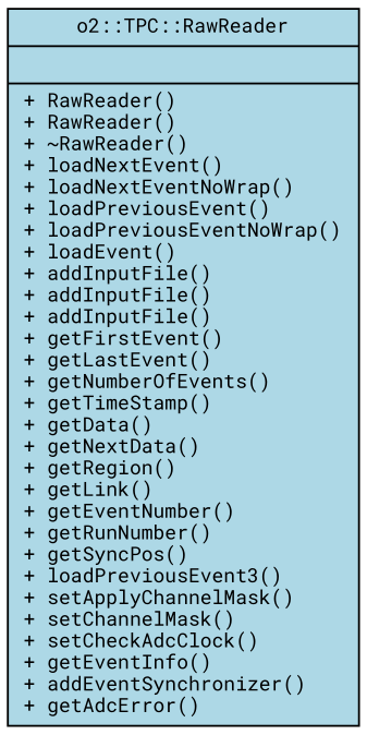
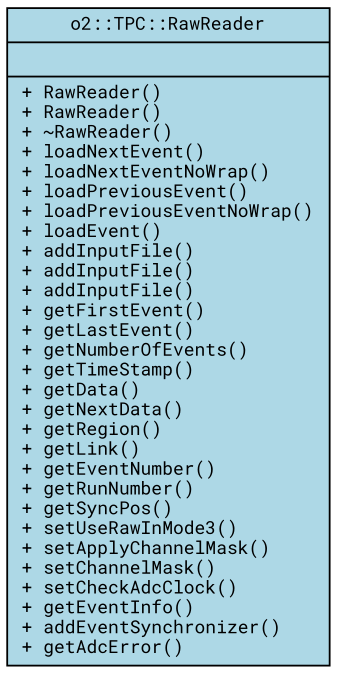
  digraph {
    fontname="Roboto Mono"
-   n1 [color=black fillcolor=lightblue fontcolor=black fontname="Roboto Mono" fontsize=10 height=0.2 label="{o2::TPC::RawReader\n||+ RawReader()\l+ RawReader()\l+ ~RawReader()\l+ loadNextEvent()\l+ loadNextEventNoWrap()\l+ loadPreviousEvent()\l+ loadPreviousEventNoWrap()\l+ loadEvent()\l+ addInputFile()\l+ addInputFile()\l+ addInputFile()\l+ getFirstEvent()\l+ getLastEvent()\l+ getNumberOfEvents()\l+ getTimeStamp()\l+ getData()\l+ getNextData()\l+ getRegion()\l+ getLink()\l+ getEventNumber()\l+ getRunNumber()\l+ getSyncPos()\l+ loadPreviousEvent3()\l+ setApplyChannelMask()\l+ setChannelMask()\l+ setCheckAdcClock()\l+ getEventInfo()\l+ addEventSynchronizer()\l+ getAdcError()\l}" shape=record style=filled width=0.4]
+   n1 [color=black fillcolor=lightblue fontcolor=black fontname="Roboto Mono" fontsize=10 height=0.2 label="{o2::TPC::RawReader\n||+ RawReader()\l+ RawReader()\l+ ~RawReader()\l+ loadNextEvent()\l+ loadNextEventNoWrap()\l+ loadPreviousEvent()\l+ loadPreviousEventNoWrap()\l+ loadEvent()\l+ addInputFile()\l+ addInputFile()\l+ addInputFile()\l+ getFirstEvent()\l+ getLastEvent()\l+ getNumberOfEvents()\l+ getTimeStamp()\l+ getData()\l+ getNextData()\l+ getRegion()\l+ getLink()\l+ getEventNumber()\l+ getRunNumber()\l+ getSyncPos()\l+ setUseRawInMode3()\l+ setApplyChannelMask()\l+ setChannelMask()\l+ setCheckAdcClock()\l+ getEventInfo()\l+ addEventSynchronizer()\l+ getAdcError()\l}" shape=record style=filled width=0.4]
  }
